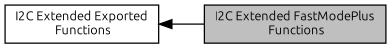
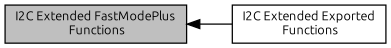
  digraph {
    rankdir=LR
    fontname=Ubuntu
    node [color=black fontname=Ubuntu fontsize=10 shape=box style=filled]
    n1 [fillcolor=white height=0.2 label="I2C Extended Exported\l Functions" width=0.4]
    n2 [fillcolor=grey75 fontcolor=black height=0.2 label="I2C Extended FastModePlus\l Functions" width=0.4]
-   n1 -> n2 [dir=back fontname=Ubuntu fontsize=10 labelfontname=Helvetica labelfontsize=10 shape=plaintext style=solid]
+   n2 -> n1 [dir=back fontname=Ubuntu fontsize=10 labelfontname=Helvetica labelfontsize=10 shape=plaintext style=solid]
  }
